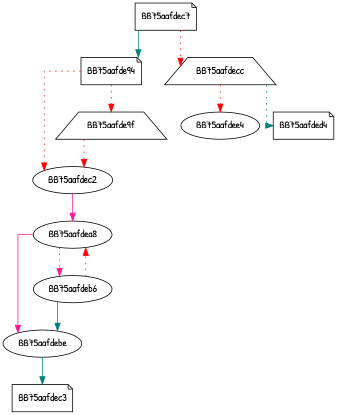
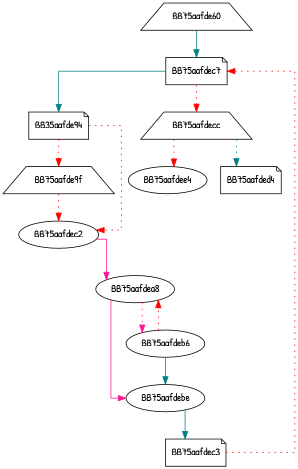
  digraph {
    fontname="Patrick Hand"
    splines=ortho
    node [fontname="Patrick Hand" shape=ellipse]
    edge [color=red fontname="Patrick Hand" style=dotted]
+   BB75aafde60 [shape=trapezium]
    BB75aafdec7 [shape=note]
-   BB75aafde94 [shape=note]
+   BB75aafde94 [shape=note label=BB35aafde94]
    BB75aafdecc [shape=trapezium]
    n5 [label=BB75aafdec2]
    BB75aafde9f [shape=trapezium]
    BB75aafdee4
    BB75aafded4 [shape=note]
    BB75aafdea8
    BB75aafdebe
    BB75aafdeb6
    BB75aafdec3 [shape=note]
+   BB75aafde60 -> BB75aafdec7 [color=teal style=solid]
    BB75aafdec7 -> BB75aafde94 [color=teal style=solid]
    BB75aafdec7 -> BB75aafdecc
    BB75aafde94 -> n5
    BB75aafde94 -> BB75aafde9f
    BB75aafdecc -> BB75aafdee4
    BB75aafdecc -> BB75aafded4 [color=teal]
    n5 -> BB75aafdea8 [color=deeppink style=solid]
    BB75aafde9f -> n5
    BB75aafdea8 -> BB75aafdebe [color=deeppink style=solid]
    BB75aafdea8 -> BB75aafdeb6 [color=deeppink]
    BB75aafdebe -> BB75aafdec3 [color=teal style=solid]
    BB75aafdeb6 -> BB75aafdea8
    BB75aafdeb6 -> BB75aafdebe [color=teal style=solid]
+   BB75aafdec3 -> BB75aafdec7
  }
